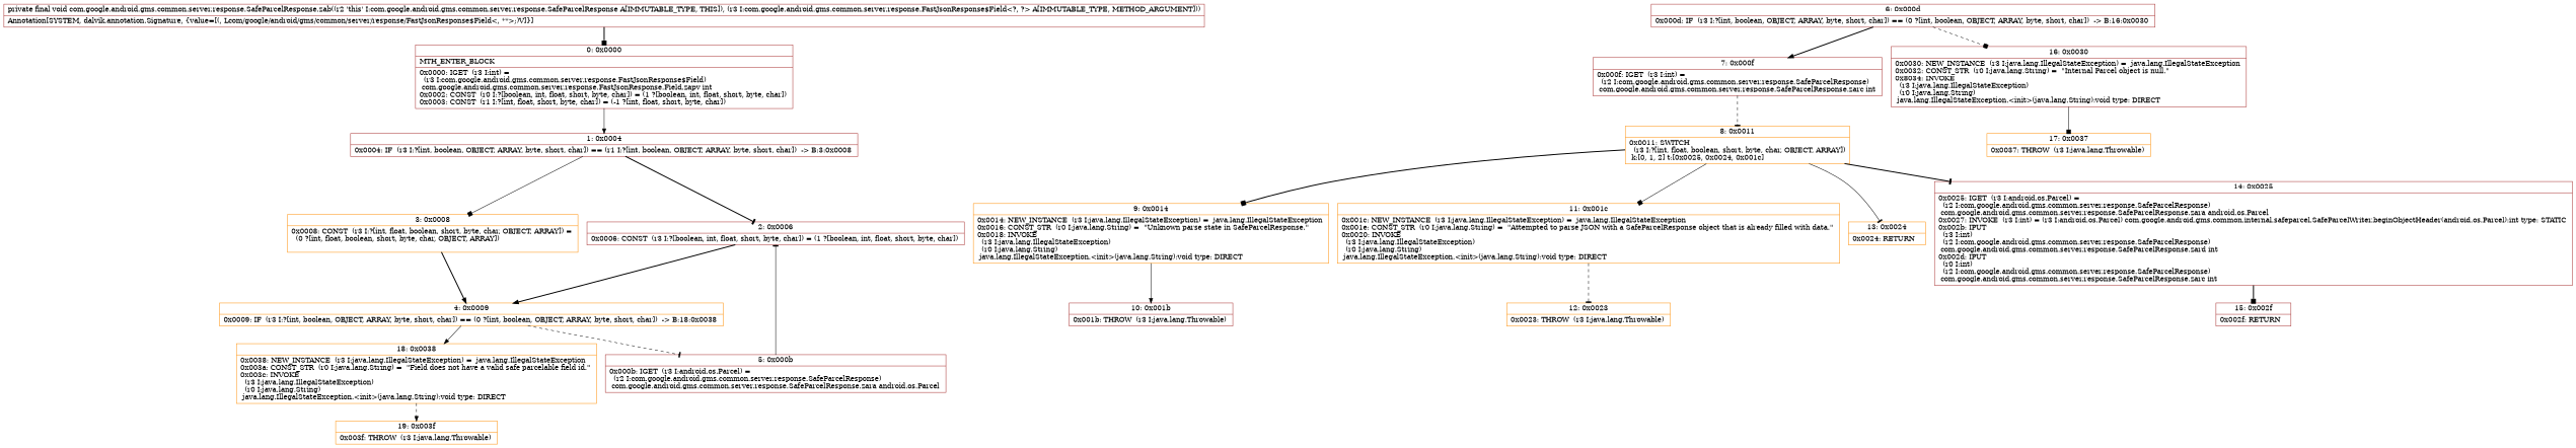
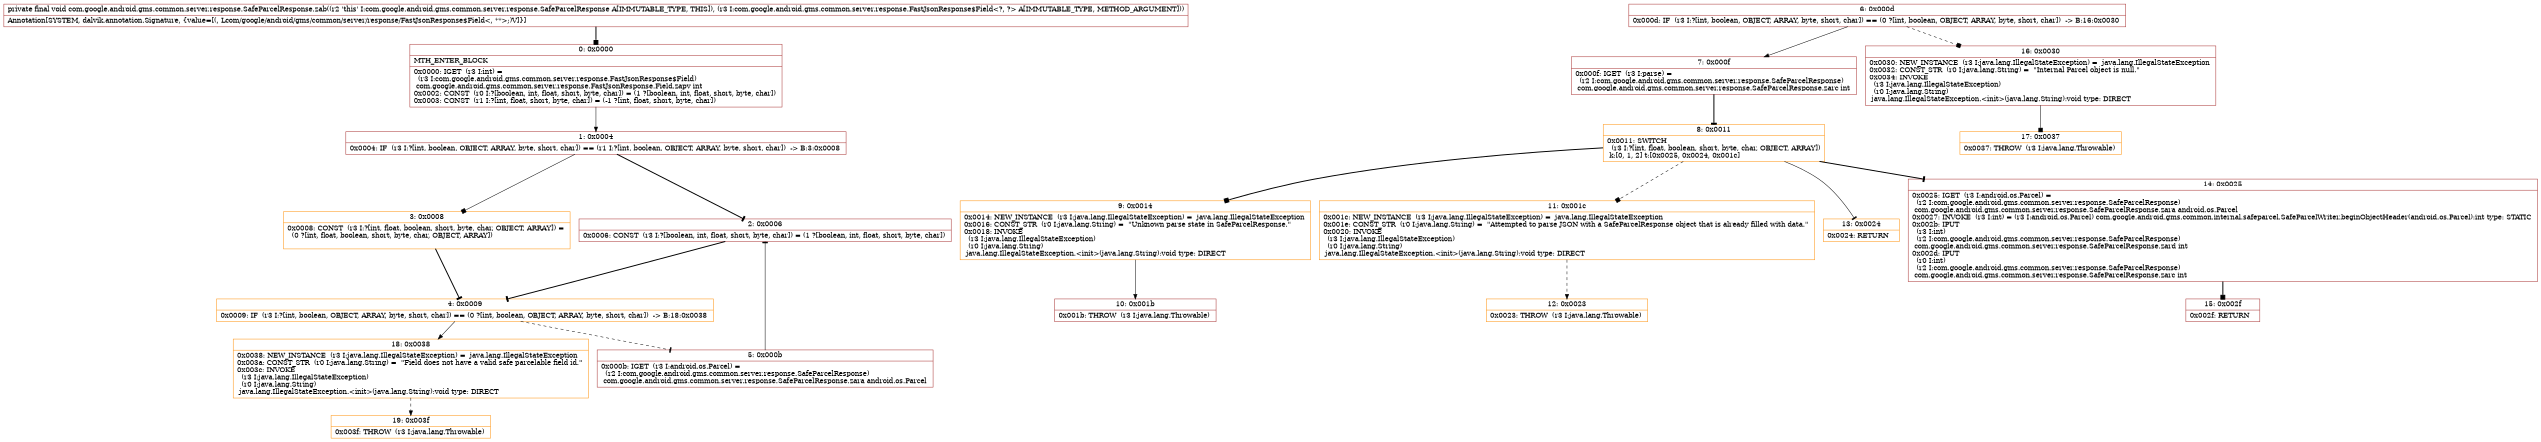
  digraph {
    node [color=brown shape=record]
    edge [arrowhead=tee style=solid]
    n1 [label="{0\:\ 0x0000|MTH_ENTER_BLOCK\l|0x0000: IGET  (r3 I:int) = \l  (r3 I:com.google.android.gms.common.server.response.FastJsonResponse$Field)\l com.google.android.gms.common.server.response.FastJsonResponse.Field.zapv int \l0x0002: CONST  (r0 I:?[boolean, int, float, short, byte, char]) = (1 ?[boolean, int, float, short, byte, char]) \l0x0003: CONST  (r1 I:?[int, float, short, byte, char]) = (\-1 ?[int, float, short, byte, char]) \l}"]
    n2 [label="{1\:\ 0x0004|0x0004: IF  (r3 I:?[int, boolean, OBJECT, ARRAY, byte, short, char]) == (r1 I:?[int, boolean, OBJECT, ARRAY, byte, short, char])  \-\> B:3:0x0008 \l}"]
    n3 [label="{2\:\ 0x0006|0x0006: CONST  (r3 I:?[boolean, int, float, short, byte, char]) = (1 ?[boolean, int, float, short, byte, char]) \l}"]
    n4 [color=darkorange label="{3\:\ 0x0008|0x0008: CONST  (r3 I:?[int, float, boolean, short, byte, char, OBJECT, ARRAY]) = \l  (0 ?[int, float, boolean, short, byte, char, OBJECT, ARRAY])\l \l}"]
    n5 [color=darkorange label="{4\:\ 0x0009|0x0009: IF  (r3 I:?[int, boolean, OBJECT, ARRAY, byte, short, char]) == (0 ?[int, boolean, OBJECT, ARRAY, byte, short, char])  \-\> B:18:0x0038 \l}"]
    n6 [label="{5\:\ 0x000b|0x000b: IGET  (r3 I:android.os.Parcel) = \l  (r2 I:com.google.android.gms.common.server.response.SafeParcelResponse)\l com.google.android.gms.common.server.response.SafeParcelResponse.zara android.os.Parcel \l}"]
    n7 [color=darkorange label="{18\:\ 0x0038|0x0038: NEW_INSTANCE  (r3 I:java.lang.IllegalStateException) =  java.lang.IllegalStateException \l0x003a: CONST_STR  (r0 I:java.lang.String) =  \"Field does not have a valid safe parcelable field id.\" \l0x003c: INVOKE  \l  (r3 I:java.lang.IllegalStateException)\l  (r0 I:java.lang.String)\l java.lang.IllegalStateException.\<init\>(java.lang.String):void type: DIRECT \l}"]
    n8 [color=darkorange label="{19\:\ 0x003f|0x003f: THROW  (r3 I:java.lang.Throwable) \l}"]
    n9 [label="{6\:\ 0x000d|0x000d: IF  (r3 I:?[int, boolean, OBJECT, ARRAY, byte, short, char]) == (0 ?[int, boolean, OBJECT, ARRAY, byte, short, char])  \-\> B:16:0x0030 \l}"]
-   n10 [label="{7\:\ 0x000f|0x000f: IGET  (r3 I:int) = \l  (r2 I:com.google.android.gms.common.server.response.SafeParcelResponse)\l com.google.android.gms.common.server.response.SafeParcelResponse.zarc int \l}"]
-   n11 [label="{16\:\ 0x0030|0x0030: NEW_INSTANCE  (r3 I:java.lang.IllegalStateException) =  java.lang.IllegalStateException \l0x0032: CONST_STR  (r0 I:java.lang.String) =  \"Internal Parcel object is null.\" \l0x8034: INVOKE  \l  (r3 I:java.lang.IllegalStateException)\l  (r0 I:java.lang.String)\l java.lang.IllegalStateException.\<init\>(java.lang.String):void type: DIRECT \l}"]
+   n10 [label="{7\:\ 0x000f|0x000f: IGET  (r3 I:parse) = \l  (r2 I:com.google.android.gms.common.server.response.SafeParcelResponse)\l com.google.android.gms.common.server.response.SafeParcelResponse.zarc int \l}"]
+   n11 [label="{16\:\ 0x0030|0x0030: NEW_INSTANCE  (r3 I:java.lang.IllegalStateException) =  java.lang.IllegalStateException \l0x0032: CONST_STR  (r0 I:java.lang.String) =  \"Internal Parcel object is null.\" \l0x0034: INVOKE  \l  (r3 I:java.lang.IllegalStateException)\l  (r0 I:java.lang.String)\l java.lang.IllegalStateException.\<init\>(java.lang.String):void type: DIRECT \l}"]
    n12 [color=darkorange label="{8\:\ 0x0011|0x0011: SWITCH  \l  (r3 I:?[int, float, boolean, short, byte, char, OBJECT, ARRAY])\l k:[0, 1, 2] t:[0x0025, 0x0024, 0x001c] \l}"]
    n13 [color=darkorange label="{17\:\ 0x0037|0x0037: THROW  (r3 I:java.lang.Throwable) \l}"]
    n14 [color=darkorange label="{9\:\ 0x0014|0x0014: NEW_INSTANCE  (r3 I:java.lang.IllegalStateException) =  java.lang.IllegalStateException \l0x0016: CONST_STR  (r0 I:java.lang.String) =  \"Unknown parse state in SafeParcelResponse.\" \l0x0018: INVOKE  \l  (r3 I:java.lang.IllegalStateException)\l  (r0 I:java.lang.String)\l java.lang.IllegalStateException.\<init\>(java.lang.String):void type: DIRECT \l}"]
    n15 [color=darkorange label="{11\:\ 0x001c|0x001c: NEW_INSTANCE  (r3 I:java.lang.IllegalStateException) =  java.lang.IllegalStateException \l0x001e: CONST_STR  (r0 I:java.lang.String) =  \"Attempted to parse JSON with a SafeParcelResponse object that is already filled with data.\" \l0x0020: INVOKE  \l  (r3 I:java.lang.IllegalStateException)\l  (r0 I:java.lang.String)\l java.lang.IllegalStateException.\<init\>(java.lang.String):void type: DIRECT \l}"]
    n16 [color=darkorange label="{13\:\ 0x0024|0x0024: RETURN   \l}"]
    n17 [label="{14\:\ 0x0025|0x0025: IGET  (r3 I:android.os.Parcel) = \l  (r2 I:com.google.android.gms.common.server.response.SafeParcelResponse)\l com.google.android.gms.common.server.response.SafeParcelResponse.zara android.os.Parcel \l0x0027: INVOKE  (r3 I:int) = (r3 I:android.os.Parcel) com.google.android.gms.common.internal.safeparcel.SafeParcelWriter.beginObjectHeader(android.os.Parcel):int type: STATIC \l0x002b: IPUT  \l  (r3 I:int)\l  (r2 I:com.google.android.gms.common.server.response.SafeParcelResponse)\l com.google.android.gms.common.server.response.SafeParcelResponse.zard int \l0x002d: IPUT  \l  (r0 I:int)\l  (r2 I:com.google.android.gms.common.server.response.SafeParcelResponse)\l com.google.android.gms.common.server.response.SafeParcelResponse.zarc int \l}"]
    n18 [label="{10\:\ 0x001b|0x001b: THROW  (r3 I:java.lang.Throwable) \l}"]
    n19 [color=darkorange label="{12\:\ 0x0023|0x0023: THROW  (r3 I:java.lang.Throwable) \l}"]
    n20 [label="{15\:\ 0x002f|0x002f: RETURN   \l}"]
    n21 [label="{private final void com.google.android.gms.common.server.response.SafeParcelResponse.zab((r2 'this' I:com.google.android.gms.common.server.response.SafeParcelResponse A[IMMUTABLE_TYPE, THIS]), (r3 I:com.google.android.gms.common.server.response.FastJsonResponse$Field\<?, ?\> A[IMMUTABLE_TYPE, METHOD_ARGUMENT]))  | Annotation[SYSTEM, dalvik.annotation.Signature, \{value=[(, Lcom\/google\/android\/gms\/common\/server\/response\/FastJsonResponse$Field\<, **\>;)V]\}]\l}"]
    n1 -> n2 [arrowhead=normal]
    n2 -> n3 [style=bold]
    n2 -> n4 [arrowhead=box]
-   n3 -> n5 [arrowhead=normal style=bold]
-   n4 -> n5 [arrowhead=normal style=bold]
+   n3 -> n5 [style=bold]
+   n4 -> n5 [style=bold]
    n5 -> n6 [style=dashed]
    n5 -> n7 [arrowhead=normal]
    n6 -> n3
    n7 -> n8 [arrowhead=normal style=dashed]
-   n9 -> n10 [arrowhead=normal style=bold]
+   n9 -> n10 [arrowhead=normal]
    n9 -> n11 [arrowhead=box style=dashed]
-   n10 -> n12 [style=dashed]
+   n10 -> n12 [style=bold]
    n11 -> n13 [arrowhead=box]
    n12 -> n14 [arrowhead=box style=bold]
-   n12 -> n15 [arrowhead=box]
+   n12 -> n15 [arrowhead=box style=dashed]
    n12 -> n16
    n12 -> n17 [style=bold]
    n14 -> n18 [arrowhead=normal]
-   n15 -> n19 [style=dashed]
+   n15 -> n19 [arrowhead=normal style=dashed]
    n17 -> n20 [arrowhead=box style=bold]
    n21 -> n1 [arrowhead=box style=bold]
  }
